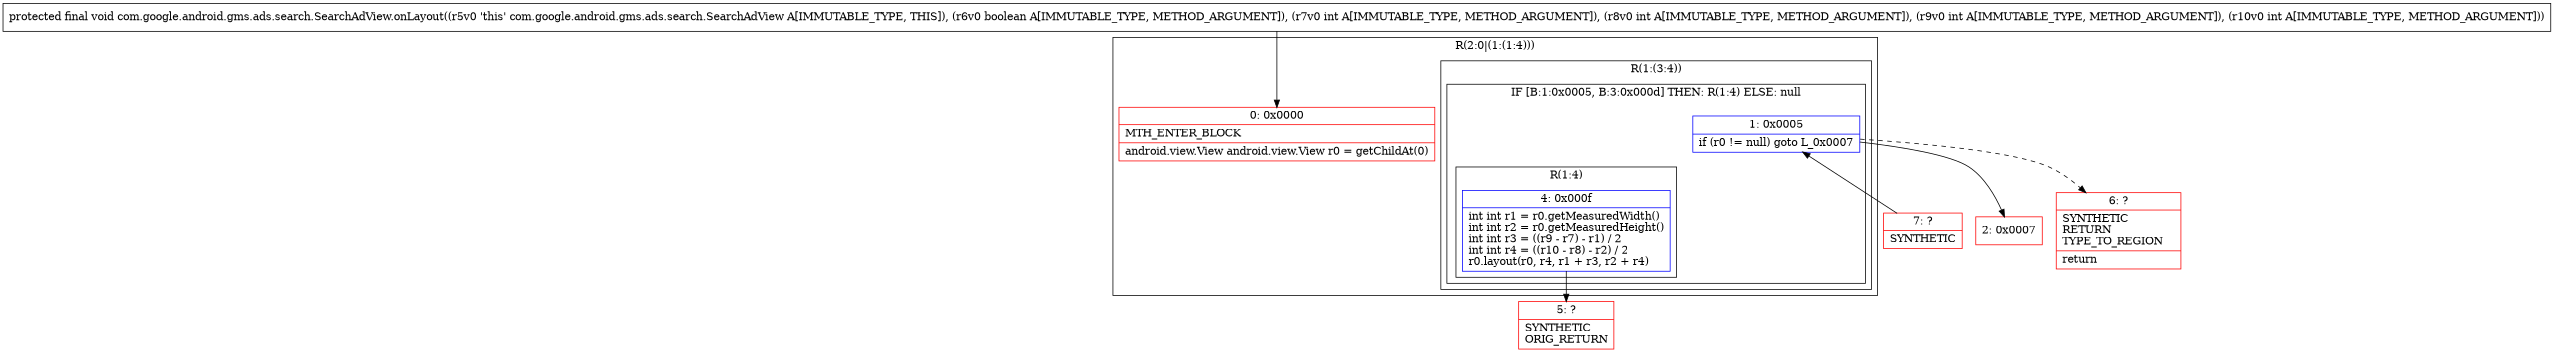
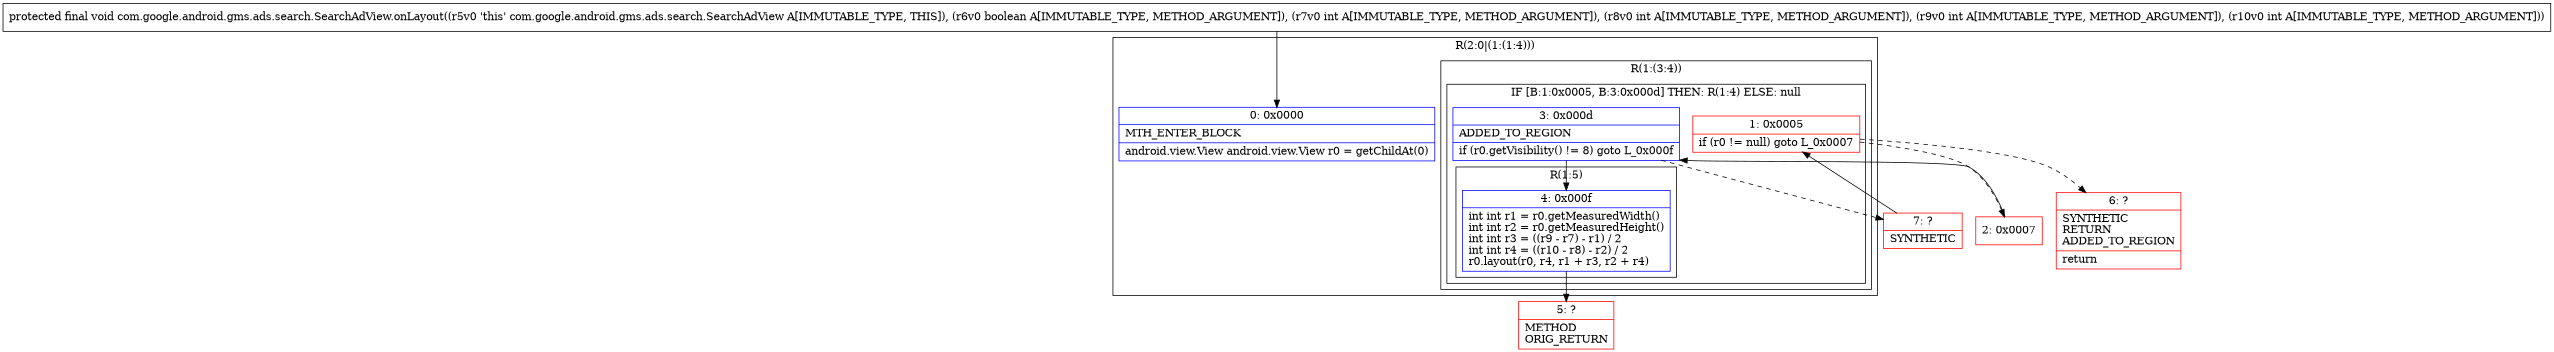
  digraph {
    node [color=blue shape=record]
    n1 [label="{4\:\ 0x000f|int int r1 = r0.getMeasuredWidth()\lint int r2 = r0.getMeasuredHeight()\lint int r3 = ((r9 \- r7) \- r1) \/ 2\lint int r4 = ((r10 \- r8) \- r2) \/ 2\lr0.layout(r0, r4, r1 + r3, r2 + r4)\l}"]
-   n2 [label="{1\:\ 0x0005|if (r0 != null) goto L_0x0007\l}"]
-   n4 [color=red label="{0\:\ 0x0000|MTH_ENTER_BLOCK\l|android.view.View android.view.View r0 = getChildAt(0)\l}"]
-   n5 [color=red label="{5\:\ ?|SYNTHETIC\lORIG_RETURN\l}"]
+   n2 [color=red label="{1\:\ 0x0005|if (r0 != null) goto L_0x0007\l}"]
+   n3 [label="{3\:\ 0x000d|ADDED_TO_REGION\l|if (r0.getVisibility() != 8) goto L_0x000f\l}"]
+   n4 [label="{0\:\ 0x0000|MTH_ENTER_BLOCK\l|android.view.View android.view.View r0 = getChildAt(0)\l}"]
+   n5 [color=red label="{5\:\ ?|METHOD\lORIG_RETURN\l}"]
    n6 [color=red label="{2\:\ 0x0007}"]
-   n7 [color=red label="{6\:\ ?|SYNTHETIC\lRETURN\lTYPE_TO_REGION\l|return\l}"]
+   n7 [color=red label="{6\:\ ?|SYNTHETIC\lRETURN\lADDED_TO_REGION\l|return\l}"]
    n8 [color=red label="{7\:\ ?|SYNTHETIC\l}"]
    n9 [label="{protected final void com.google.android.gms.ads.search.SearchAdView.onLayout((r5v0 'this' com.google.android.gms.ads.search.SearchAdView A[IMMUTABLE_TYPE, THIS]), (r6v0 boolean A[IMMUTABLE_TYPE, METHOD_ARGUMENT]), (r7v0 int A[IMMUTABLE_TYPE, METHOD_ARGUMENT]), (r8v0 int A[IMMUTABLE_TYPE, METHOD_ARGUMENT]), (r9v0 int A[IMMUTABLE_TYPE, METHOD_ARGUMENT]), (r10v0 int A[IMMUTABLE_TYPE, METHOD_ARGUMENT])) }" color=""]
    subgraph cluster_1 {
      label="R(2:0|(1:(1:4)))"
      n4
      subgraph cluster_2 {
        label="R(1:(3:4))"
        subgraph cluster_3 {
          label="IF [B:1:0x0005, B:3:0x000d] THEN: R(1:4) ELSE: null"
          n2
+         n3
          subgraph cluster_4 {
-           label="R(1:4)"
+           label="R(1:5)"
            n1
          }
        }
      }
    }
    n1 -> n5
-   n2 -> n6
+   n2 -> n6 [style=dashed]
    n2 -> n7 [style=dashed]
+   n3 -> n1
+   n3 -> n8 [style=dashed]
+   n6 -> n3
    n8 -> n2
    n9 -> n4
  }
